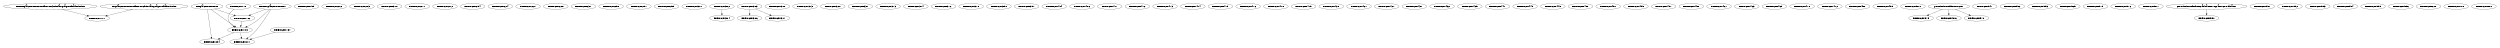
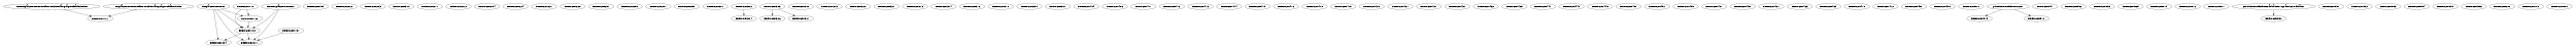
  digraph {
    edge [color=black]
    FR_TL_placement_test_if_French_is_language_of_admission
    FRENCH_101
    FRENCH_102
    FRENCH_103
    TL_placement_test_if_French_is_language_of_admission
    FRENCH_201
    FRENCH_234
    FR_TL_placement_test
    TL_placement_test
    FRENCH_110
    FRENCH_134
    FRENCH_199
    FRENCH_202
    FRENCH_203
    n15 [label=FRENCH_310]
    FRENCH_211
    FRENCH_212
    n18 [label=FRENCH_294]
    FRENCH_224
    FRENCH_227
    FRENCH_228
    FRENCH_237
    FRENCH_250
    FRENCH_297
    FRENCH_299
    FRENCH_301
    FRENCH_302
    FRENCH_304
    FRENCH_303
    FRENCH_306
    FRENCH_307
    FRENCH_308
    FRENCH_313
    FRENCH_320
    FRENCH_337
    FRENCH_373
    FRENCH_374
    FRENCH_376
    FRENCH_378
    FRENCH_390
    FRENCH_397
    FRENCH_404
    FRENCH_406
    FRENCH_411
    FRENCH_412
    FRENCH_413
    FRENCH_414
    FRENCH_415
    FRENCH_416
    FRENCH_418
    FRENCH_419
    FRENCH_420
    FRENCH_421
    FRENCH_427
    FRENCH_431
    FRENCH_432
    FRENCH_435
    FRENCH_441
    FRENCH_445
    FRENCH_448
    FRENCH_450
    FRENCH_451
    FRENCH_455
    FRENCH_457
    FRENCH_458
    FRENCH_461
    FRENCH_463
    FRENCH_465
    FRENCH_470
    FRENCH_472
    FRENCH_490
    FRENCH_499
    FRENCH_510
    permission_of_instructor
    FRENCH_515
-   FRENCH_516
    FRENCH_570
    FRENCH_541
    FRENCH_552
    FRENCH_553
    FRENCH_565
    FRENCH_575
    FRENCH_576
    FRENCH_577
    permission_of_the_Graduate_Program_Coordinator
    FRENCH_590
    FRENCH_591
    FRENCH_592
    FRENCH_593
    FRENCH_594
    FRENCH_595
    FRENCH_596
    FRENCH_600
    FRENCH_700
    FRENCH_800
    FR_TL_placement_test_if_French_is_language_of_admission -> FRENCH_101
    FRENCH_102 -> FRENCH_103
    FRENCH_103 -> FRENCH_201
    FRENCH_103 -> FRENCH_234
    TL_placement_test_if_French_is_language_of_admission -> FRENCH_101
-   FR_TL_placement_test -> FRENCH_102
+   FRENCH_110 -> FRENCH_102
    FR_TL_placement_test -> FRENCH_103
    FR_TL_placement_test -> FRENCH_201
    TL_placement_test -> FRENCH_102
    TL_placement_test -> FRENCH_103
+   TL_placement_test -> FRENCH_201
    TL_placement_test -> FRENCH_234
    FRENCH_110 -> FRENCH_103
    FRENCH_134 -> FRENCH_201
    FRENCH_302 -> FRENCH_304
    FRENCH_303 -> FRENCH_306
    FRENCH_303 -> FRENCH_307
    permission_of_instructor -> FRENCH_515
-   permission_of_instructor -> FRENCH_516
    permission_of_instructor -> FRENCH_570
    permission_of_the_Graduate_Program_Coordinator -> FRENCH_590
  }
